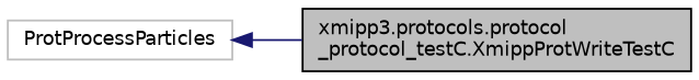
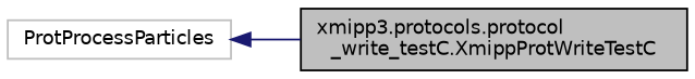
  digraph {
    rankdir=LR
    node [fontname=Helvetica fontsize=10 shape=record style=filled]
-   n1 [color=black fillcolor=grey75 fontcolor=black height=0.2 label="xmipp3.protocols.protocol\l_protocol_testC.XmippProtWriteTestC" width=0.4]
+   n1 [color=black fillcolor=grey75 fontcolor=black height=0.2 label="xmipp3.protocols.protocol\l_write_testC.XmippProtWriteTestC" width=0.4]
    n2 [color=grey75 fillcolor=white height=0.2 label=ProtProcessParticles width=0.4]
    n2 -> n1 [color=midnightblue dir=back fontname=Helvetica fontsize=10 labelfontname=Helvetica labelfontsize=10 style=solid]
  }
